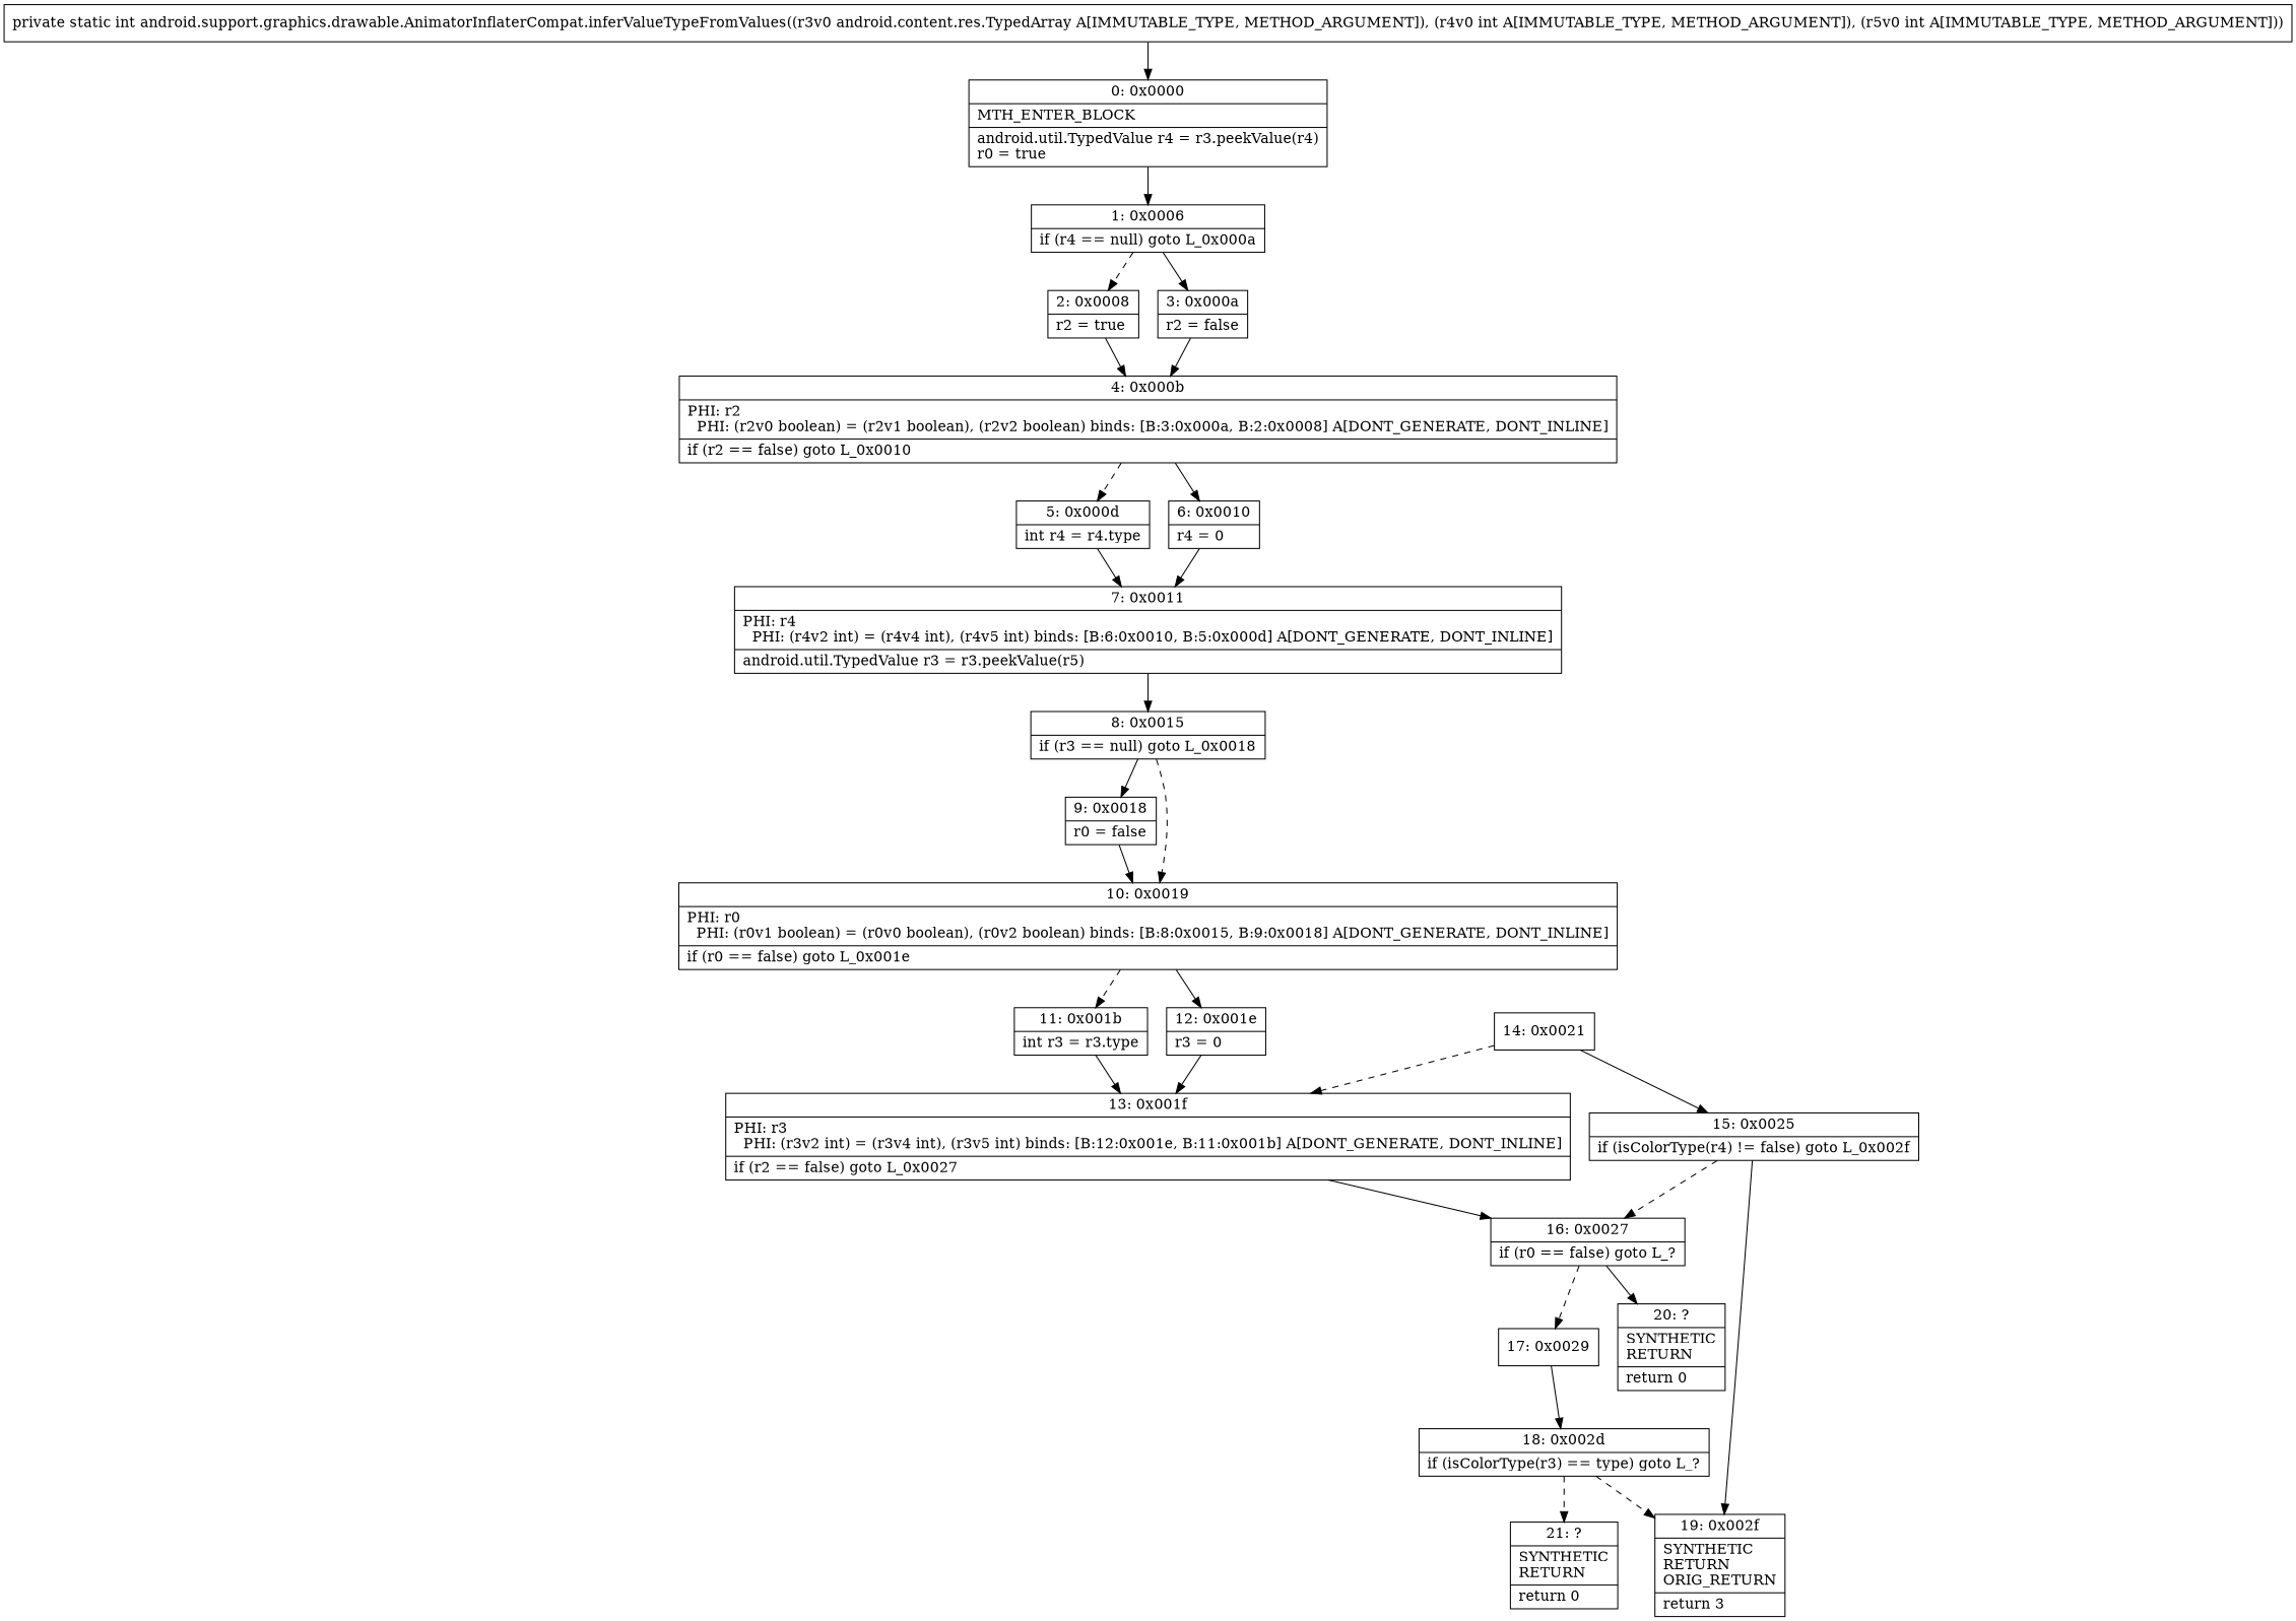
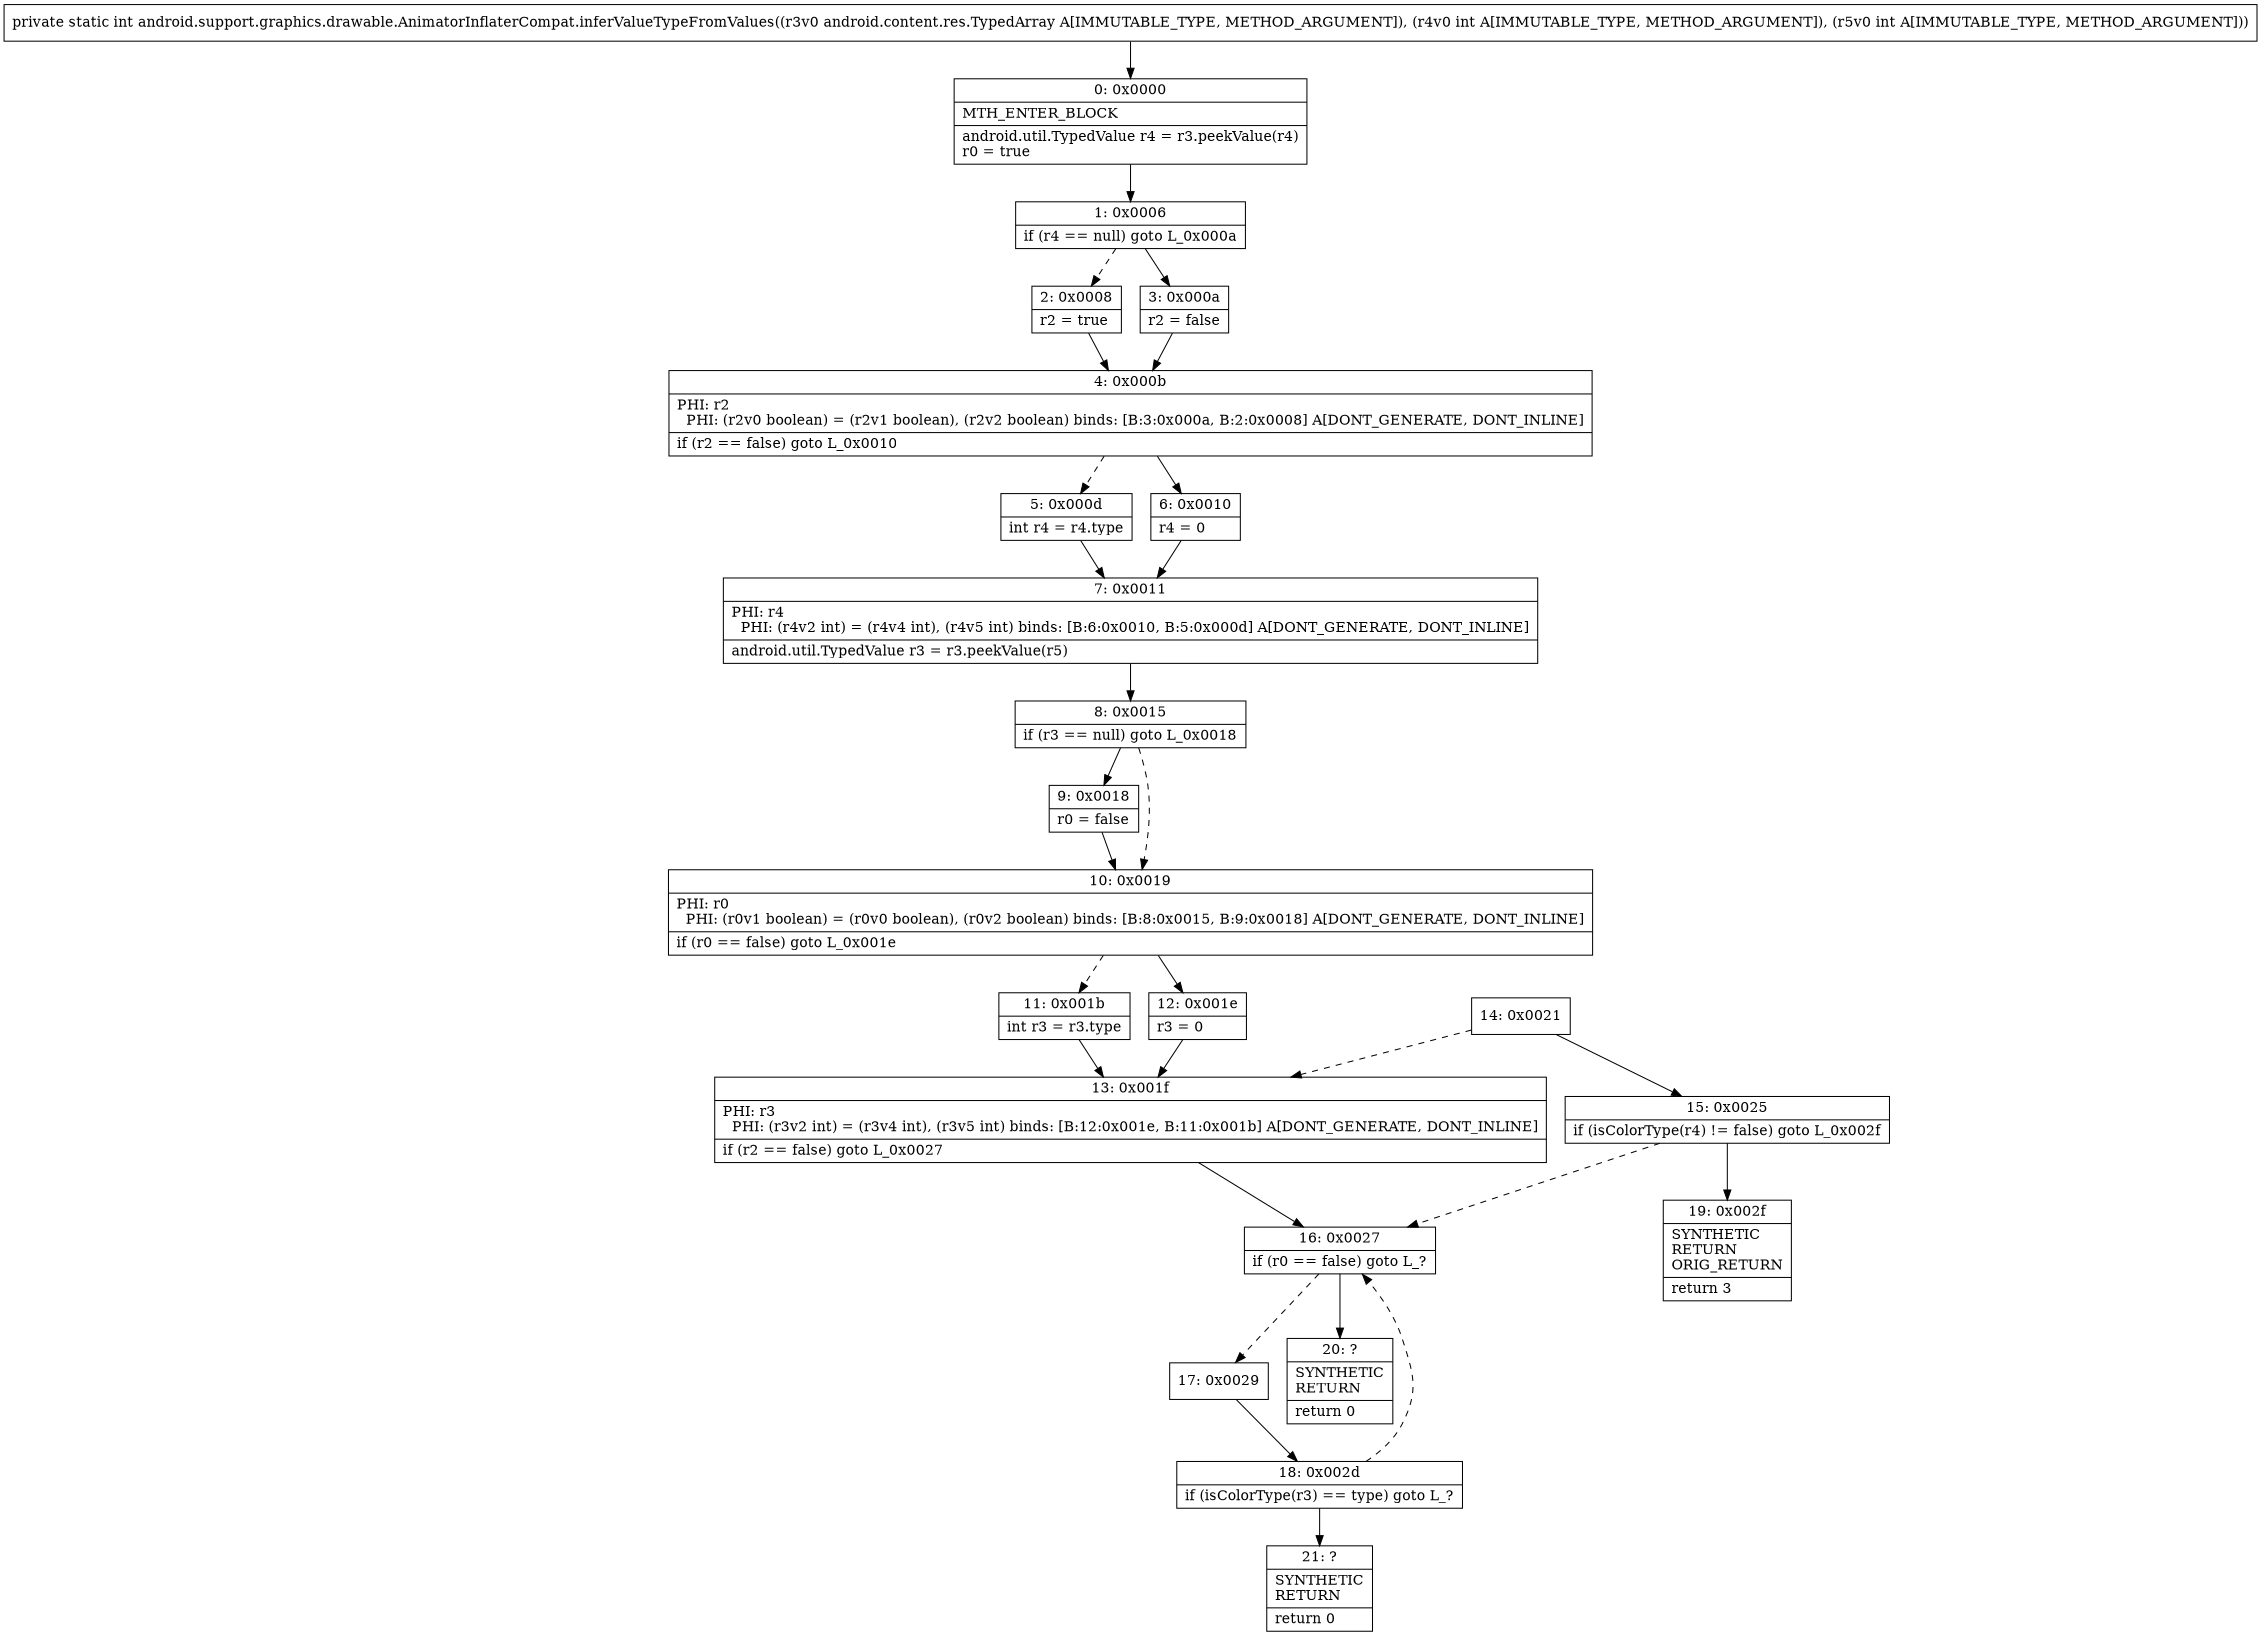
  digraph {
    node [shape=record]
    n1 [label="{0\:\ 0x0000|MTH_ENTER_BLOCK\l|android.util.TypedValue r4 = r3.peekValue(r4)\lr0 = true\l}"]
    n2 [label="{1\:\ 0x0006|if (r4 == null) goto L_0x000a\l}"]
    n3 [label="{2\:\ 0x0008|r2 = true\l}"]
    n4 [label="{3\:\ 0x000a|r2 = false\l}"]
    n5 [label="{4\:\ 0x000b|PHI: r2 \l  PHI: (r2v0 boolean) = (r2v1 boolean), (r2v2 boolean) binds: [B:3:0x000a, B:2:0x0008] A[DONT_GENERATE, DONT_INLINE]\l|if (r2 == false) goto L_0x0010\l}"]
    n6 [label="{5\:\ 0x000d|int r4 = r4.type\l}"]
    n7 [label="{6\:\ 0x0010|r4 = 0\l}"]
    n8 [label="{7\:\ 0x0011|PHI: r4 \l  PHI: (r4v2 int) = (r4v4 int), (r4v5 int) binds: [B:6:0x0010, B:5:0x000d] A[DONT_GENERATE, DONT_INLINE]\l|android.util.TypedValue r3 = r3.peekValue(r5)\l}"]
    n9 [label="{8\:\ 0x0015|if (r3 == null) goto L_0x0018\l}"]
    n10 [label="{9\:\ 0x0018|r0 = false\l}"]
    n11 [label="{10\:\ 0x0019|PHI: r0 \l  PHI: (r0v1 boolean) = (r0v0 boolean), (r0v2 boolean) binds: [B:8:0x0015, B:9:0x0018] A[DONT_GENERATE, DONT_INLINE]\l|if (r0 == false) goto L_0x001e\l}"]
    n12 [label="{11\:\ 0x001b|int r3 = r3.type\l}"]
    n13 [label="{12\:\ 0x001e|r3 = 0\l}"]
    n14 [label="{13\:\ 0x001f|PHI: r3 \l  PHI: (r3v2 int) = (r3v4 int), (r3v5 int) binds: [B:12:0x001e, B:11:0x001b] A[DONT_GENERATE, DONT_INLINE]\l|if (r2 == false) goto L_0x0027\l}"]
    n15 [label="{16\:\ 0x0027|if (r0 == false) goto L_?\l}"]
    n16 [label="{14\:\ 0x0021}"]
    n17 [label="{15\:\ 0x0025|if (isColorType(r4) != false) goto L_0x002f\l}"]
    n18 [label="{17\:\ 0x0029}"]
    n19 [label="{20\:\ ?|SYNTHETIC\lRETURN\l|return 0\l}"]
    n20 [label="{19\:\ 0x002f|SYNTHETIC\lRETURN\lORIG_RETURN\l|return 3\l}"]
    n21 [label="{18\:\ 0x002d|if (isColorType(r3) == type) goto L_?\l}"]
    n22 [label="{21\:\ ?|SYNTHETIC\lRETURN\l|return 0\l}"]
    n23 [label="{private static int android.support.graphics.drawable.AnimatorInflaterCompat.inferValueTypeFromValues((r3v0 android.content.res.TypedArray A[IMMUTABLE_TYPE, METHOD_ARGUMENT]), (r4v0 int A[IMMUTABLE_TYPE, METHOD_ARGUMENT]), (r5v0 int A[IMMUTABLE_TYPE, METHOD_ARGUMENT])) }"]
    n1 -> n2
    n2 -> n3 [style=dashed]
    n2 -> n4
    n3 -> n5
    n4 -> n5
    n5 -> n6 [style=dashed]
    n5 -> n7
    n6 -> n8
    n7 -> n8
    n8 -> n9
    n9 -> n10
    n9 -> n11 [style=dashed]
    n10 -> n11
    n11 -> n12 [style=dashed]
    n11 -> n13
    n12 -> n14
    n13 -> n14
    n14 -> n15
    n15 -> n18 [style=dashed]
    n15 -> n19
    n16 -> n14 [style=dashed]
    n16 -> n17
    n17 -> n15 [style=dashed]
    n17 -> n20
    n18 -> n21
-   n21 -> n20 [style=dashed]
-   n21 -> n22 [style=dashed]
+   n21 -> n15 [style=dashed]
+   n21 -> n22
    n23 -> n1
  }
